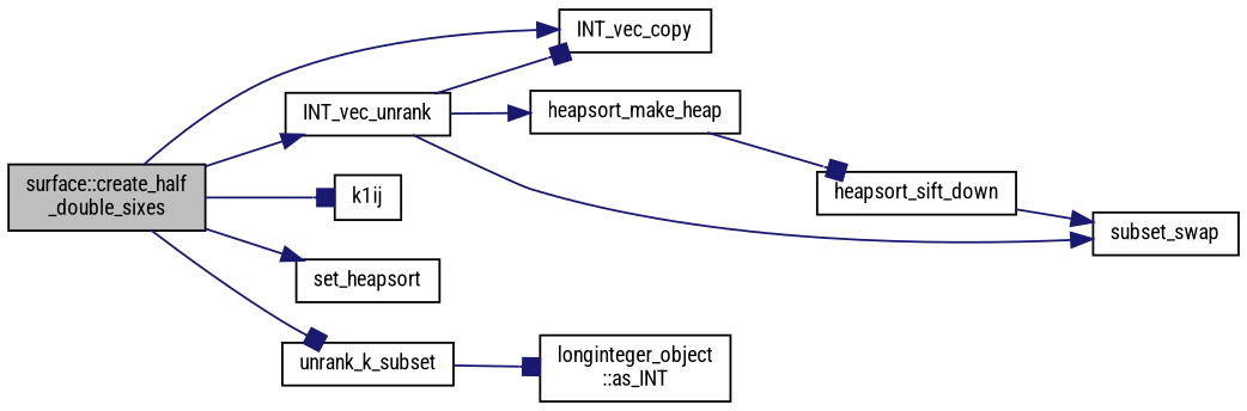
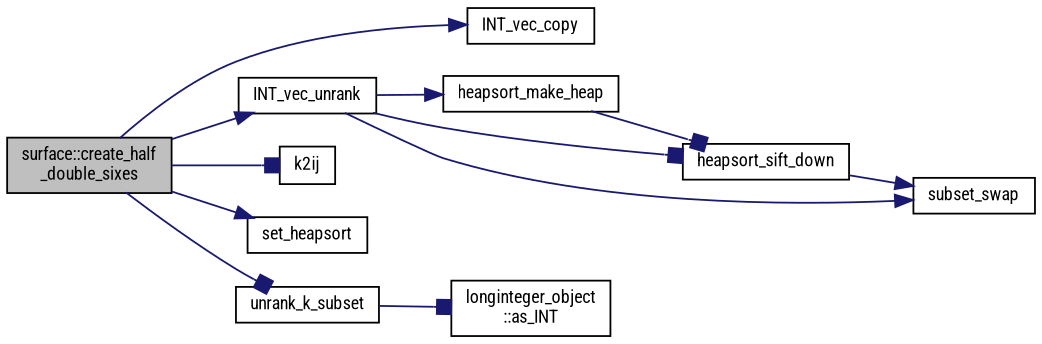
  digraph {
    fontname="Roboto Condensed"
    rankdir=LR
    node [color=black fillcolor=white fontname="Roboto Condensed" fontsize=10 shape=record style=filled]
    edge [arrowhead=normal color=midnightblue fontname="Roboto Condensed" fontsize=10 labelfontname=Helvetica labelfontsize=10 style=solid]
    n1 [fillcolor=grey75 fontcolor=black height=0.2 label="surface::create_half\l_double_sixes" width=0.4]
    n2 [height=0.2 label=INT_vec_copy width=0.4]
    n3 [height=0.2 label=INT_vec_unrank width=0.4]
-   n4 [height=0.2 label=k1ij width=0.4]
+   n4 [height=0.2 label=k2ij width=0.4]
    n5 [height=0.2 label=set_heapsort width=0.4]
    n6 [height=0.2 label=unrank_k_subset width=0.4]
    n7 [height=0.2 label=heapsort_make_heap width=0.4]
    n8 [height=0.2 label=heapsort_sift_down width=0.4]
    n9 [height=0.2 label=subset_swap width=0.4]
    n10 [height=0.2 label="longinteger_object\l::as_INT" width=0.4]
    n1 -> n2
    n1 -> n3
    n1 -> n4 [arrowhead=box]
    n1 -> n5
    n1 -> n6 [arrowhead=box]
    n3 -> n7
-   n3 -> n2 [arrowhead=box]
+   n3 -> n8 [arrowhead=box]
    n3 -> n9
    n6 -> n10 [arrowhead=box]
    n7 -> n8 [arrowhead=box]
    n8 -> n9
  }
